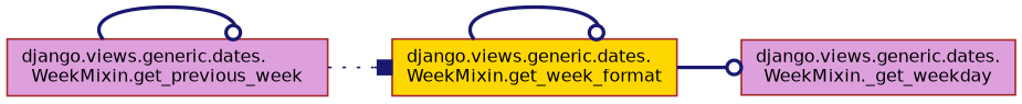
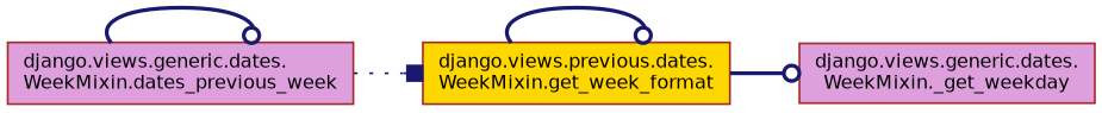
  digraph {
    rankdir=LR
    node [color=brown fillcolor=plum fontname=Helvetica fontsize=10 shape=record style=filled]
    edge [arrowhead=odot color=midnightblue fontname=Helvetica fontsize=10 labelfontname=Helvetica labelfontsize=10 style=bold]
-   n1 [fontcolor=black height=0.2 label="django.views.generic.dates.\lWeekMixin.get_previous_week" width=0.4]
-   n2 [fillcolor=gold height=0.2 label="django.views.generic.dates.\lWeekMixin.get_week_format" width=0.4]
+   n1 [fontcolor=black height=0.2 label="django.views.generic.dates.\lWeekMixin.dates_previous_week" width=0.4]
+   n2 [fillcolor=gold height=0.2 label="django.views.previous.dates.\lWeekMixin.get_week_format" width=0.4]
    n3 [height=0.2 label="django.views.generic.dates.\lWeekMixin._get_weekday" width=0.4]
    n1 -> n1
    n1 -> n2 [arrowhead=box style=dotted]
    n2 -> n2
    n2 -> n3
  }
